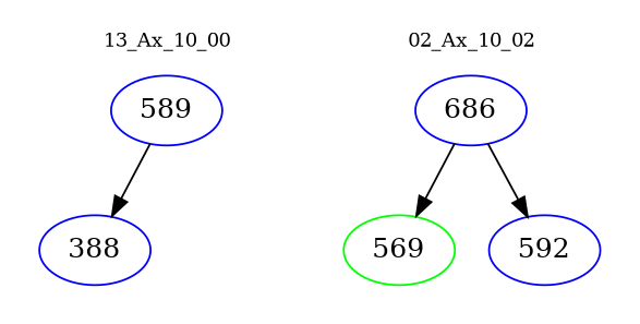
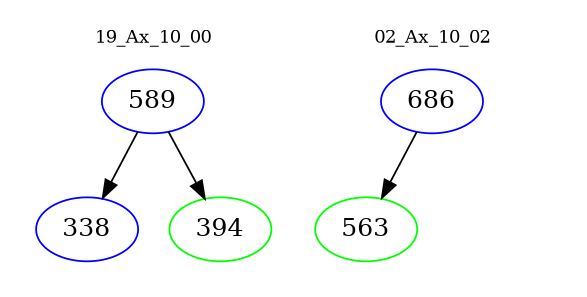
  digraph {
    node [color=blue]
    edge [color=black]
    n1 [label=589]
-   n2 [label=388]
+   n2 [label=338]
+   n3 [color=green label=394]
    n4 [label=686]
-   n5 [color=green label=569]
-   n6 [label=592]
+   n5 [color=green label=563]
    subgraph cluster_1 {
      color=white
      fontsize=10
-     label="13_Ax_10_00"
+     label="19_Ax_10_00"
      n1
      n2
+     n3
    }
    subgraph cluster_2 {
      color=white
      fontsize=10
      label="02_Ax_10_02"
      n4
      n5
-     n6
    }
    n1 -> n2
+   n1 -> n3
    n4 -> n5
-   n4 -> n6
  }
